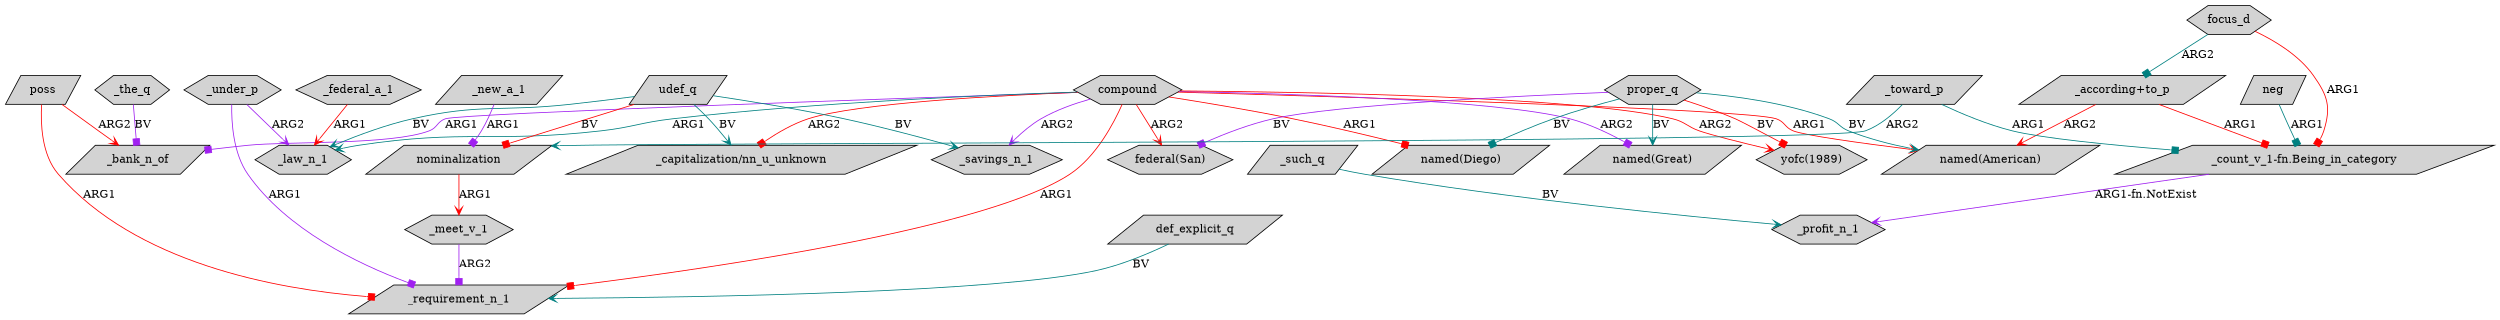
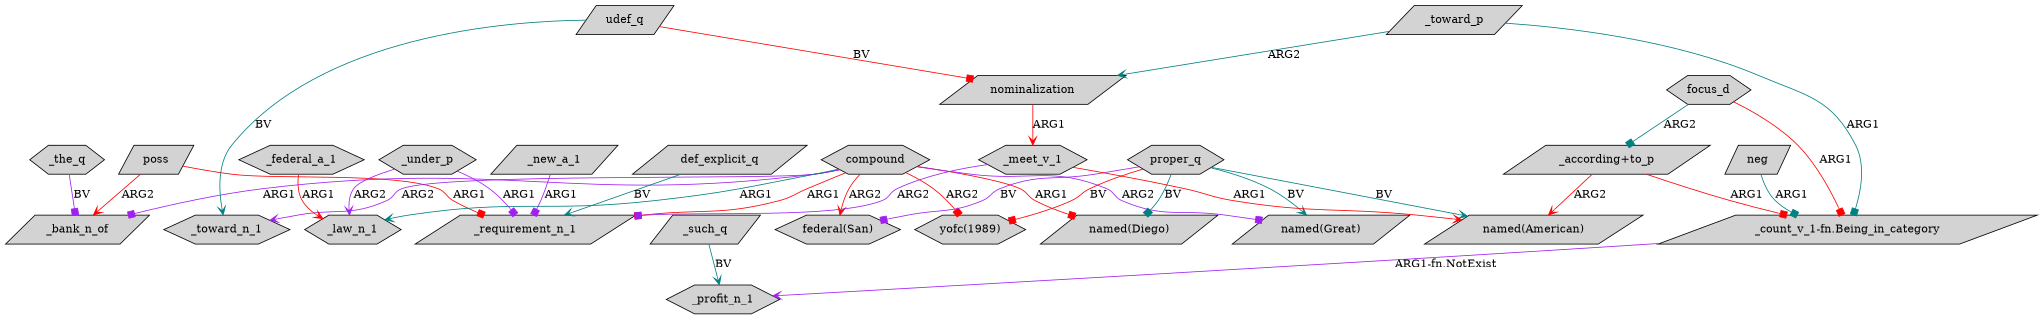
  digraph {
    node [shape=parallelogram style=filled]
    edge [arrowhead=vee color=red]
    poss
    _bank_n_of
    _requirement_n_1
    compound [shape=hexagon]
-   "_capitalization/nn_u_unknown"
    "named(Diego)"
    "named(American)"
    n8 [label="federal(San)" shape=hexagon]
-   _savings_n_1 [shape=hexagon]
+   _savings_n_1 [shape=hexagon label=_toward_n_1]
    _law_n_1 [shape=hexagon]
    "named(Great)"
    "yofc(1989)" [shape=hexagon]
    "_according+to_p"
    "_count_v_1-fn.Being_in_category"
    _profit_n_1 [shape=hexagon]
    proper_q [shape=hexagon]
    _meet_v_1 [shape=hexagon]
    udef_q
    nominalization
    _toward_p
    _under_p [shape=hexagon]
    neg
    _the_q [shape=hexagon]
    focus_d [shape=hexagon]
    _new_a_1
    _federal_a_1 [shape=hexagon]
    _such_q
    def_explicit_q
    poss -> _bank_n_of [label=ARG2]
    poss -> _requirement_n_1 [arrowhead=box label=ARG1]
    compound -> _bank_n_of [arrowhead=box color=purple label=ARG1]
    compound -> _requirement_n_1 [arrowhead=box label=ARG1]
-   compound -> "_capitalization/nn_u_unknown" [arrowhead=box label=ARG2]
    compound -> "named(Diego)" [arrowhead=box label=ARG1]
-   compound -> "named(American)" [label=ARG1]
+   _meet_v_1 -> "named(American)" [label=ARG1]
    compound -> n8 [label=ARG2]
    compound -> _savings_n_1 [color=purple label=ARG2]
    compound -> _law_n_1 [color=teal label=ARG1]
    compound -> "named(Great)" [arrowhead=box color=purple label=ARG2]
-   compound -> "yofc(1989)" [label=ARG2]
+   compound -> "yofc(1989)" [arrowhead=box label=ARG2]
    "_according+to_p" -> "named(American)" [label=ARG2]
    "_according+to_p" -> "_count_v_1-fn.Being_in_category" [arrowhead=box label=ARG1]
    "_count_v_1-fn.Being_in_category" -> _profit_n_1 [color=purple label="ARG1-fn.NotExist"]
    proper_q -> "named(Diego)" [arrowhead=box color=teal label=BV]
    proper_q -> "named(American)" [color=teal label=BV]
    proper_q -> n8 [arrowhead=box color=purple label=BV]
    proper_q -> "named(Great)" [color=teal label=BV]
    proper_q -> "yofc(1989)" [arrowhead=box label=BV]
    _meet_v_1 -> _requirement_n_1 [arrowhead=box color=purple label=ARG2]
-   udef_q -> "_capitalization/nn_u_unknown" [color=teal label=BV]
    udef_q -> _savings_n_1 [color=teal label=BV]
-   udef_q -> _law_n_1 [color=teal label=BV]
    udef_q -> nominalization [arrowhead=box label=BV]
    nominalization -> _meet_v_1 [label=ARG1]
    _toward_p -> "_count_v_1-fn.Being_in_category" [arrowhead=box color=teal label=ARG1]
    _toward_p -> nominalization [color=teal label=ARG2]
    _under_p -> _requirement_n_1 [arrowhead=box color=purple label=ARG1]
    _under_p -> _law_n_1 [color=purple label=ARG2]
    neg -> "_count_v_1-fn.Being_in_category" [arrowhead=box color=teal label=ARG1]
    _the_q -> _bank_n_of [arrowhead=box color=purple label=BV]
    focus_d -> "_according+to_p" [arrowhead=box color=teal label=ARG2]
    focus_d -> "_count_v_1-fn.Being_in_category" [arrowhead=box label=ARG1]
-   _new_a_1 -> nominalization [arrowhead=box color=purple label=ARG1]
+   _new_a_1 -> _requirement_n_1 [arrowhead=box color=purple label=ARG1]
    _federal_a_1 -> _law_n_1 [label=ARG1]
    _such_q -> _profit_n_1 [color=teal label=BV]
    def_explicit_q -> _requirement_n_1 [color=teal label=BV]
  }
